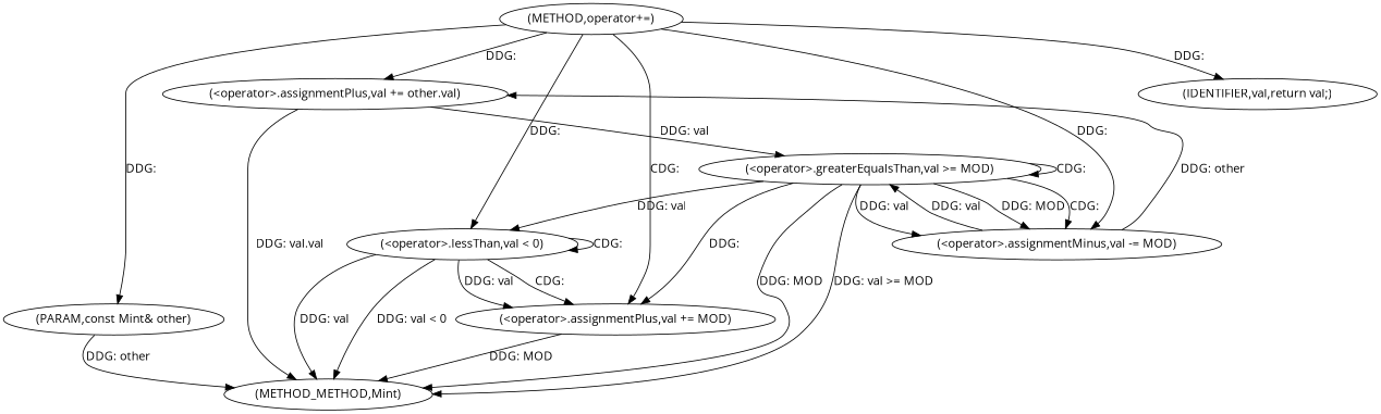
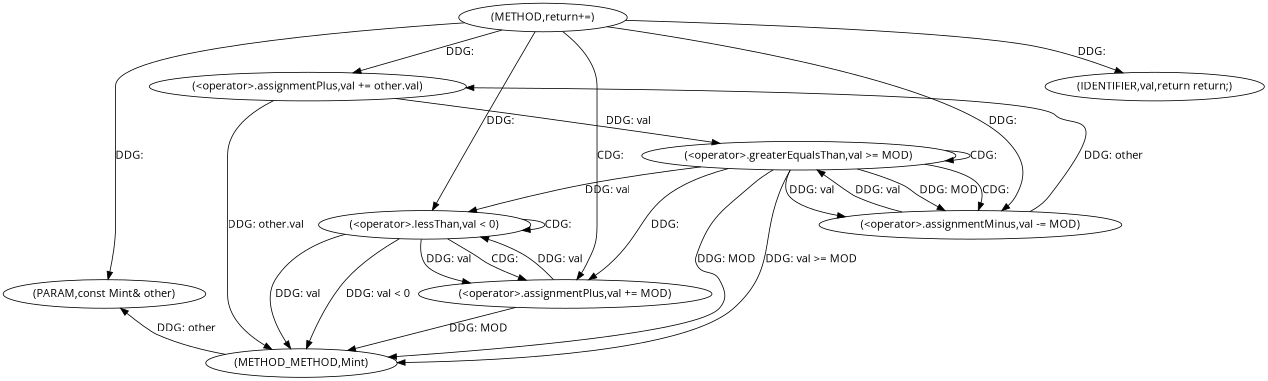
  digraph {
    fontname="Open Sans"
    node [fontname="Open Sans"]
    edge [fontname="Open Sans"]
-   n1 [label="(METHOD,operator+=)"]
+   n1 [label="(METHOD,return+=)"]
    n2 [label="(PARAM,const Mint& other)"]
    n3 [label="(<operator>.assignmentPlus,val += other.val)"]
    n4 [label="(<operator>.assignmentMinus,val -= MOD)"]
    n5 [label="(<operator>.lessThan,val < 0)"]
    n6 [label="(<operator>.assignmentPlus,val += MOD)"]
-   n7 [label="(IDENTIFIER,val,return val;)"]
+   n7 [label="(IDENTIFIER,val,return return;)"]
    n8 [label="(METHOD_METHOD,Mint)"]
    n9 [label="(<operator>.greaterEqualsThan,val >= MOD)"]
    n1 -> n2 [label="DDG: "]
    n1 -> n3 [label="DDG: "]
    n1 -> n4 [label="DDG: "]
    n1 -> n5 [label="DDG: "]
    n1 -> n6 [label="CDG: "]
    n1 -> n7 [label="DDG: "]
-   n2 -> n8 [label="DDG: other"]
-   n3 -> n8 [label="DDG: val.val"]
+   n8 -> n2 [label="DDG: other"]
+   n3 -> n8 [label="DDG: other.val"]
    n3 -> n9 [label="DDG: val"]
    n4 -> n3 [label="DDG: other"]
    n4 -> n9 [label="DDG: val"]
    n5 -> n5 [label="CDG: "]
    n5 -> n6 [label="DDG: val"]
    n5 -> n6 [label="CDG: "]
    n5 -> n8 [label="DDG: val"]
    n5 -> n8 [label="DDG: val < 0"]
+   n6 -> n5 [label="DDG: val"]
    n6 -> n8 [label="DDG: MOD"]
    n9 -> n4 [label="DDG: MOD"]
    n9 -> n4 [label="DDG: val"]
    n9 -> n4 [label="CDG: "]
    n9 -> n5 [label="DDG: val"]
    n9 -> n6 [label="DDG: "]
    n9 -> n8 [label="DDG: MOD"]
    n9 -> n8 [label="DDG: val >= MOD"]
    n9 -> n9 [label="CDG: "]
  }
